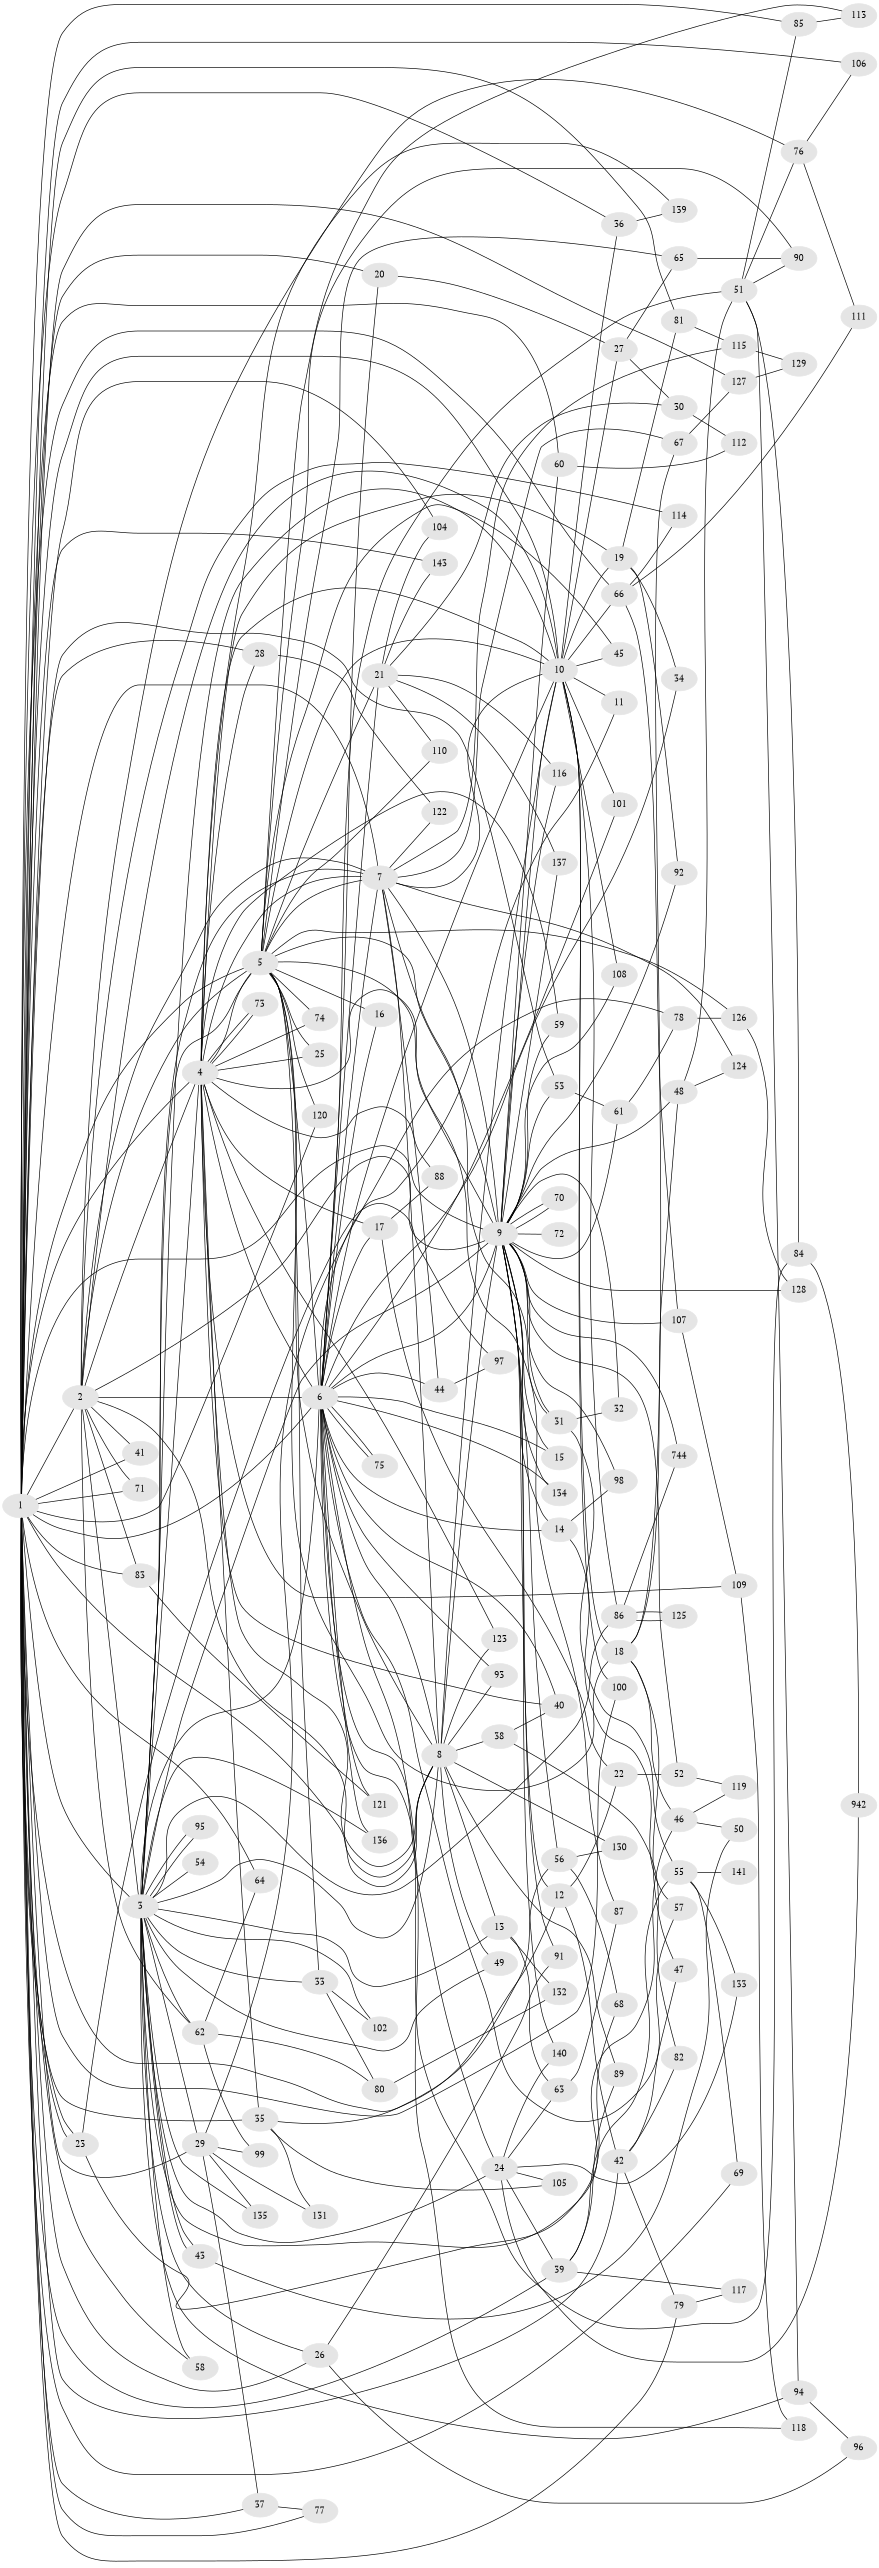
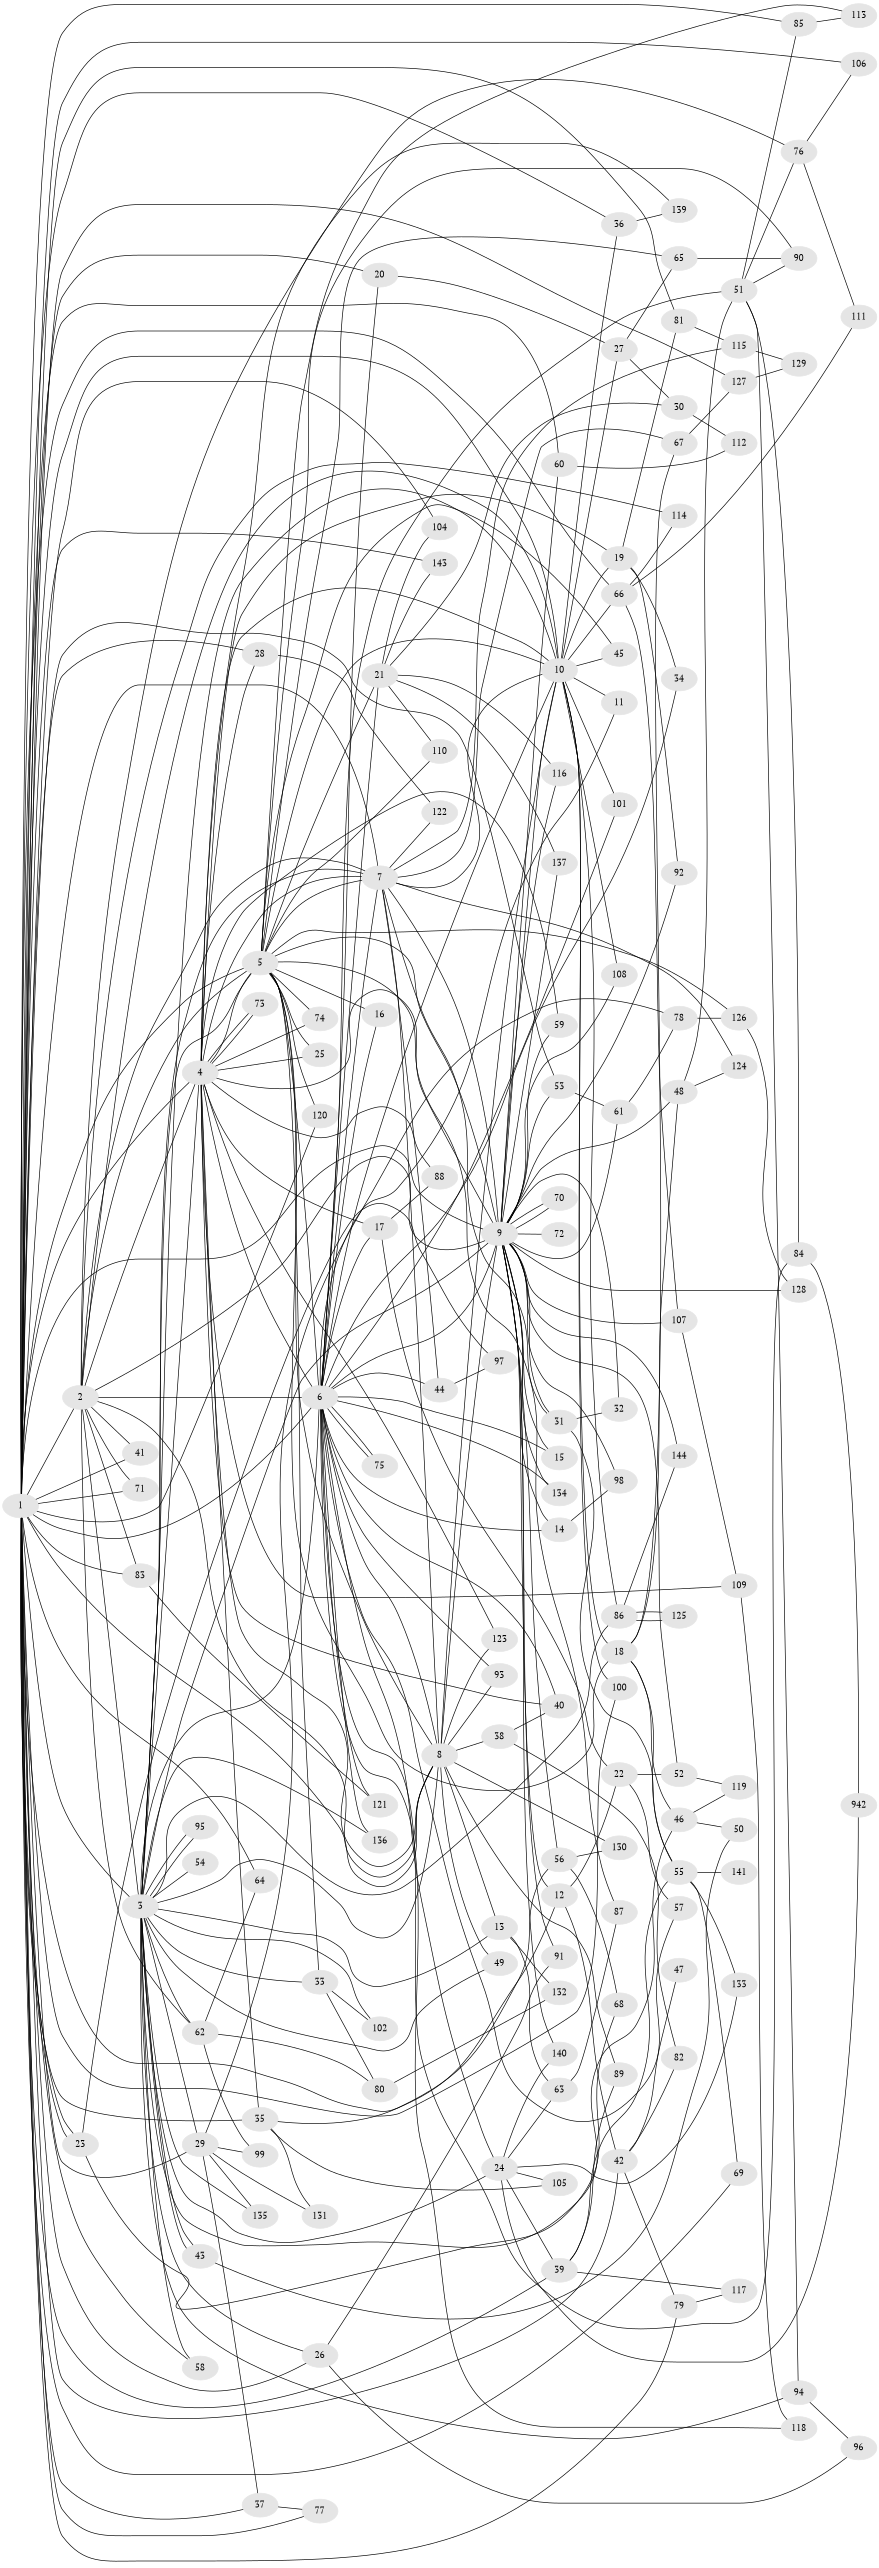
  graph {
    fontname="PT Serif"
    rankdir=LR
    node [color=gray90 fontname="PT Serif" style=filled]
    edge [fontname="PT Serif"]
    1
    2
    3
    4
    5
    6
    7
    8
    9
    10
    12
    20
    23
    26
    28
    29
    35
    36
    37
    39
    41
    42
    53
    58
    60
    64
    66
    69
    71
    77
    79
    81
    83
    85
    100
    104
    106
    120
    127
    143
    62
    76
    114
    13
    24
    33
    43
    46
    49
    54
    86
    94
    95
    102
    135
    136
    17
    19
    25
    40
    59
    73
    74
    88
    109
    123
    139
    16
    18
    21
    45
    65
    87
    90
    110
    113
    126
    11
    14
    15
    34
    44
    51
    57
    75
    84
    93
    101
    118
    121
    134
    31
    67
    115
    122
    124
    38
    89
    130
    32
    48
    52
    56
    61
    70
    72
    91
    92
    98
    107
    108
    116
    128
    137
    140
-   144 [label=744]
+   144
    27
    22
    68
    97
    96
    78
    99
    131
    105
    55
    117
    47
    82
    112
    111
    129
    80
    63
    132
    133
    n137 [label=942]
    50
    119
    125
    30
    141
    1 -- 2
    1 -- 3
    1 -- 4
    1 -- 5
    1 -- 6
    1 -- 7
    1 -- 8
    1 -- 9
    1 -- 10
    1 -- 12
    1 -- 20
    1 -- 23
    1 -- 23
    1 -- 26
    1 -- 28
    1 -- 29
    1 -- 35
    1 -- 36
    1 -- 37
    1 -- 39
    1 -- 41
    1 -- 42
    1 -- 53
    1 -- 58
    1 -- 60
    1 -- 64
    1 -- 66
    1 -- 69
    1 -- 71
    1 -- 77
    1 -- 79
    1 -- 81
    1 -- 83
    1 -- 85
    1 -- 100
    1 -- 104
    1 -- 106
    1 -- 120
    1 -- 127
    1 -- 143
    2 -- 3
    2 -- 4
    2 -- 5
    2 -- 6
    2 -- 7
    2 -- 8
    2 -- 9
    2 -- 10
    2 -- 41
    2 -- 71
    2 -- 83
    2 -- 62
    2 -- 76
    2 -- 114
    3 -- 4
    3 -- 5
    3 -- 6
    3 -- 7
    3 -- 8
    3 -- 9
    3 -- 10
    3 -- 26
    3 -- 29
    3 -- 58
    3 -- 62
    3 -- 13
    3 -- 24
    3 -- 33
    3 -- 43
    3 -- 43
    3 -- 46
    3 -- 49
    3 -- 54
    3 -- 86
    3 -- 94
    3 -- 95
    3 -- 95
    3 -- 102
    3 -- 135
    3 -- 136
    4 -- 5
    4 -- 6
    4 -- 7
    4 -- 8
    4 -- 9
    4 -- 10
    4 -- 28
    4 -- 35
    4 -- 17
    4 -- 19
    4 -- 25
    4 -- 40
    4 -- 59
    4 -- 73
    4 -- 73
    4 -- 74
    4 -- 88
    4 -- 109
    4 -- 123
    4 -- 139
    5 -- 6
    5 -- 7
    5 -- 8
    5 -- 9
    5 -- 10
    5 -- 120
    5 -- 33
    5 -- 25
    5 -- 74
    5 -- 16
    5 -- 18
    5 -- 21
    5 -- 45
    5 -- 65
    5 -- 87
    5 -- 90
    5 -- 110
    5 -- 113
    5 -- 126
    6 -- 7
    6 -- 8
    6 -- 9
    6 -- 10
    6 -- 20
    6 -- 24
    6 -- 136
    6 -- 17
    6 -- 40
    6 -- 16
    6 -- 21
    6 -- 11
    6 -- 14
    6 -- 15
    6 -- 34
    6 -- 44
    6 -- 51
    6 -- 57
    6 -- 75
    6 -- 75
    6 -- 84
    6 -- 93
    6 -- 101
    6 -- 118
    6 -- 121
    6 -- 134
    7 -- 8
    7 -- 9
    7 -- 10
    7 -- 44
    7 -- 31
    7 -- 67
    7 -- 115
    7 -- 122
    7 -- 124
    8 -- 9
    8 -- 10
    8 -- 13
    8 -- 49
    8 -- 123
    8 -- 93
    8 -- 38
    8 -- 89
    8 -- 130
    9 -- 10
    9 -- 12
    9 -- 53
    9 -- 60
    9 -- 59
    9 -- 14
    9 -- 15
    9 -- 134
    9 -- 31
    9 -- 32
    9 -- 48
    9 -- 52
    9 -- 56
    9 -- 61
    9 -- 70
    9 -- 70
    9 -- 72
    9 -- 91
    9 -- 92
    9 -- 98
    9 -- 107
    9 -- 108
    9 -- 116
    9 -- 128
    9 -- 137
    9 -- 140
    9 -- 144
    10 -- 36
    10 -- 66
    10 -- 100
    10 -- 86
    10 -- 19
    10 -- 18
    10 -- 45
    10 -- 11
    10 -- 101
    10 -- 108
    10 -- 27
    12 -- 42
    12 -- 22
    20 -- 27
    23 -- 68
    23 -- 97
    26 -- 91
    26 -- 96
    28 -- 122
    29 -- 37
    29 -- 135
    29 -- 78
    29 -- 99
    29 -- 131
    35 -- 56
    35 -- 131
    35 -- 105
    36 -- 139
    37 -- 77
    39 -- 89
    39 -- 55
    39 -- 117
    42 -- 79
    42 -- 47
    42 -- 82
    53 -- 61
    60 -- 112
    66 -- 114
    66 -- 107
    66 -- 111
    79 -- 117
    81 -- 115
    83 -- 121
    85 -- 113
    127 -- 129
    62 -- 64
    62 -- 99
    62 -- 80
    76 -- 106
    76 -- 111
    13 -- 63
    13 -- 132
    24 -- 39
    24 -- 140
    24 -- 105
    24 -- 63
    24 -- 133
    24 -- n137
    33 -- 102
    33 -- 80
    43 -- 50
    46 -- 50
    46 -- 119
    86 -- 144
    86 -- 125
    86 -- 125
    94 -- 96
    17 -- 88
    17 -- 22
    19 -- 81
    19 -- 34
    19 -- 92
    109 -- 118
    18 -- 46
    18 -- 67
    18 -- 48
-   18 -- 47
+   18 -- 55
    21 -- 104
    21 -- 143
    21 -- 110
    21 -- 116
    21 -- 137
    21 -- 30
    65 -- 90
    126 -- 128
    14 -- 98
    44 -- 97
    51 -- 85
    51 -- 76
    51 -- 94
    51 -- 90
    51 -- 84
    84 -- n137
    31 -- 32
    31 -- 55
    67 -- 127
    115 -- 129
    38 -- 40
    38 -- 82
    48 -- 51
    48 -- 124
    52 -- 119
    56 -- 130
    56 -- 68
    61 -- 78
    107 -- 109
    27 -- 65
    27 -- 30
-   14 -- 57
+   22 -- 57
    22 -- 52
    78 -- 126
    55 -- 69
    55 -- 133
    55 -- 141
    80 -- 132
    63 -- 87
    30 -- 112
  }
